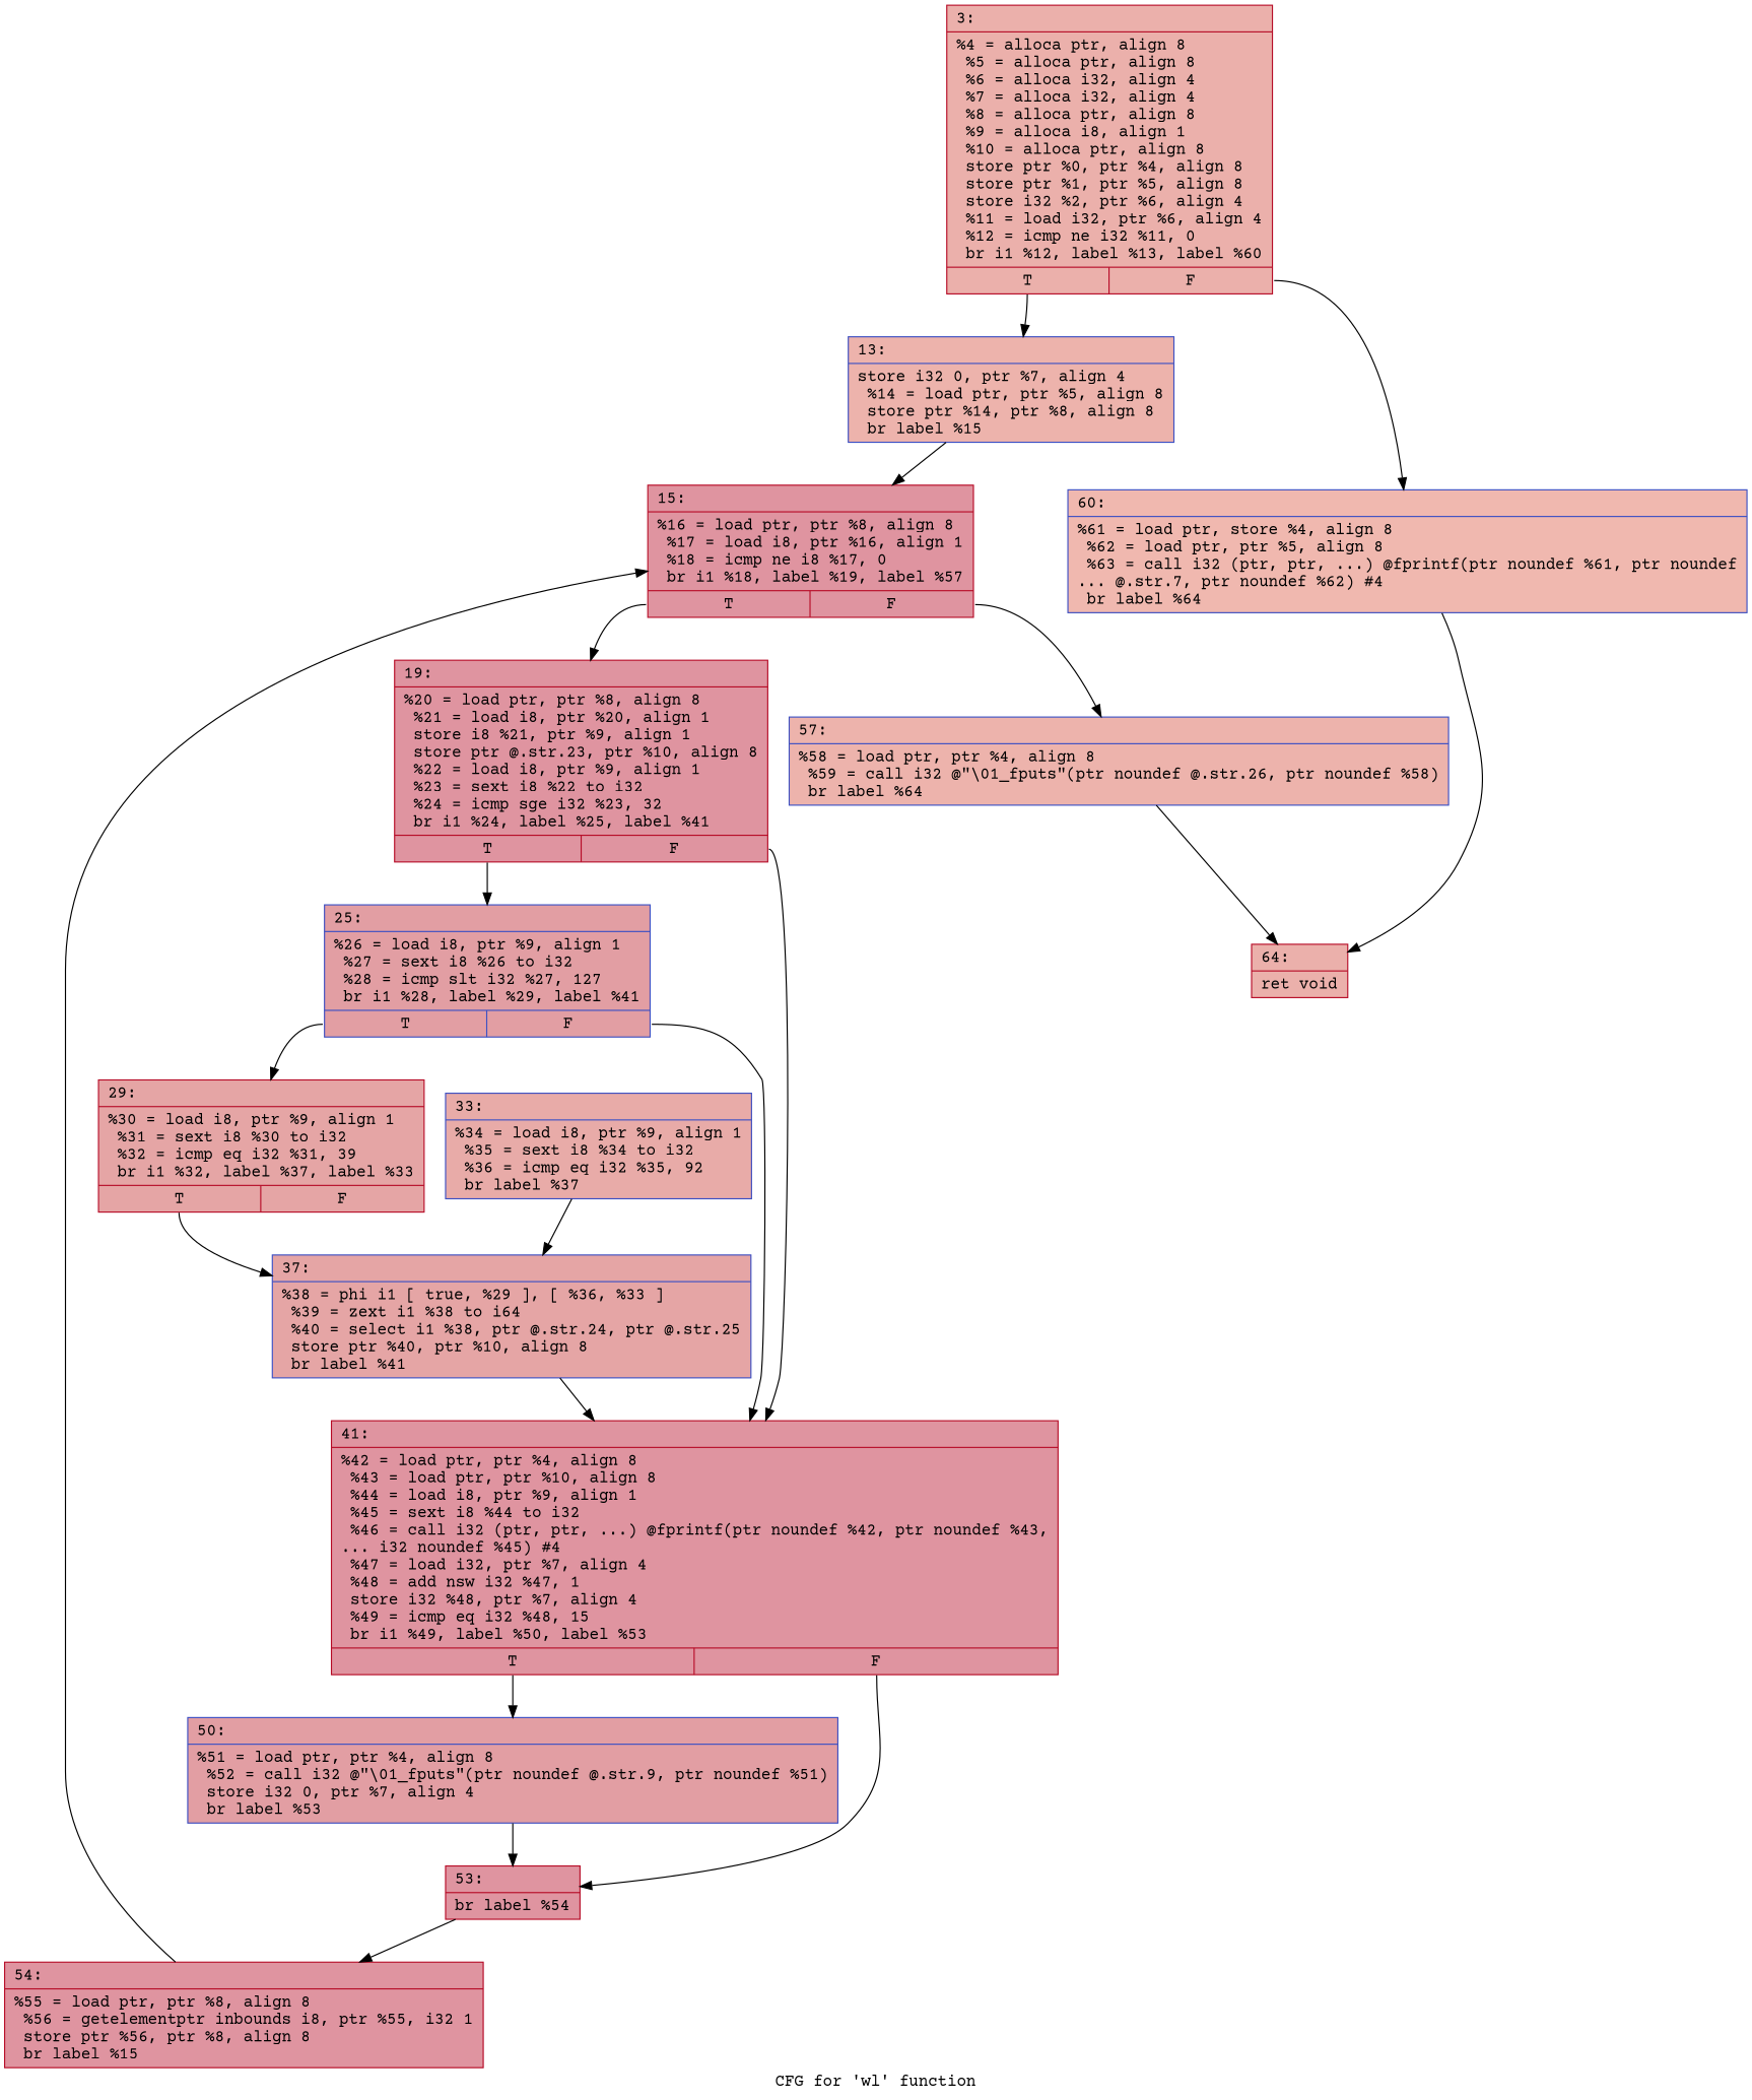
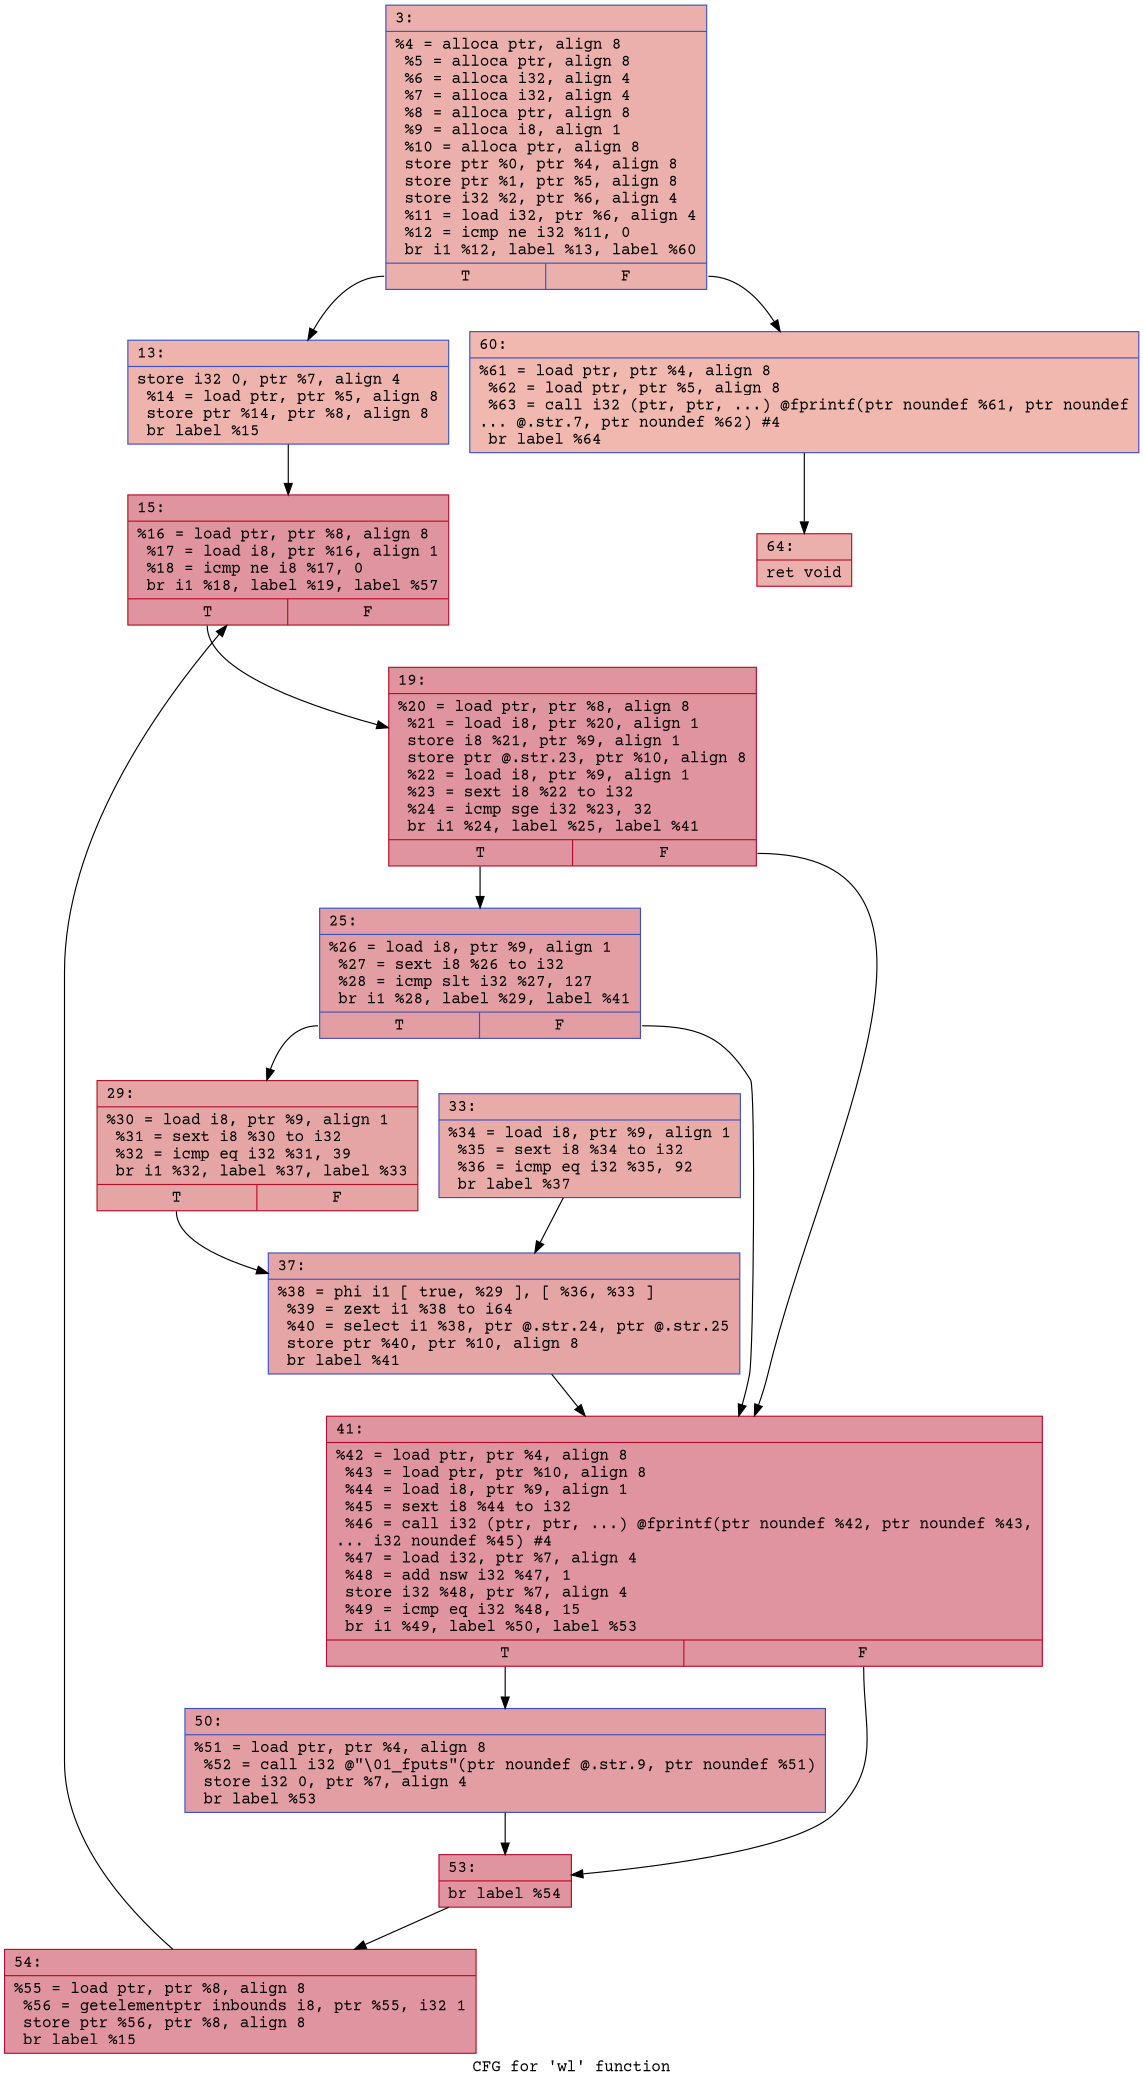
  digraph {
    fontname="Courier Prime"
    label="CFG for 'wl' function"
    node [color="#3d50c3ff" fillcolor="#b70d2870" fontname="Courier Prime" shape=record style=filled]
    edge [fontname="Courier Prime"]
-   n1 [color="#b70d28ff" fillcolor="#d24b4070" label="{3:\l|  %4 = alloca ptr, align 8\l  %5 = alloca ptr, align 8\l  %6 = alloca i32, align 4\l  %7 = alloca i32, align 4\l  %8 = alloca ptr, align 8\l  %9 = alloca i8, align 1\l  %10 = alloca ptr, align 8\l  store ptr %0, ptr %4, align 8\l  store ptr %1, ptr %5, align 8\l  store i32 %2, ptr %6, align 4\l  %11 = load i32, ptr %6, align 4\l  %12 = icmp ne i32 %11, 0\l  br i1 %12, label %13, label %60\l|{<s0>T|<s1>F}}"]
+   n1 [fillcolor="#d24b4070" label="{3:\l|  %4 = alloca ptr, align 8\l  %5 = alloca ptr, align 8\l  %6 = alloca i32, align 4\l  %7 = alloca i32, align 4\l  %8 = alloca ptr, align 8\l  %9 = alloca i8, align 1\l  %10 = alloca ptr, align 8\l  store ptr %0, ptr %4, align 8\l  store ptr %1, ptr %5, align 8\l  store i32 %2, ptr %6, align 4\l  %11 = load i32, ptr %6, align 4\l  %12 = icmp ne i32 %11, 0\l  br i1 %12, label %13, label %60\l|{<s0>T|<s1>F}}"]
    n2 [fillcolor="#d6524470" label="{13:\l|  store i32 0, ptr %7, align 4\l  %14 = load ptr, ptr %5, align 8\l  store ptr %14, ptr %8, align 8\l  br label %15\l}"]
-   n3 [fillcolor="#dc5d4a70" label="{60:\l|  %61 = load ptr, store %4, align 8\l  %62 = load ptr, ptr %5, align 8\l  %63 = call i32 (ptr, ptr, ...) @fprintf(ptr noundef %61, ptr noundef\l... @.str.7, ptr noundef %62) #4\l  br label %64\l}"]
+   n3 [fillcolor="#dc5d4a70" label="{60:\l|  %61 = load ptr, ptr %4, align 8\l  %62 = load ptr, ptr %5, align 8\l  %63 = call i32 (ptr, ptr, ...) @fprintf(ptr noundef %61, ptr noundef\l... @.str.7, ptr noundef %62) #4\l  br label %64\l}"]
    n4 [color="#b70d28ff" label="{15:\l|  %16 = load ptr, ptr %8, align 8\l  %17 = load i8, ptr %16, align 1\l  %18 = icmp ne i8 %17, 0\l  br i1 %18, label %19, label %57\l|{<s0>T|<s1>F}}"]
    n5 [color="#b70d28ff" fillcolor="#d24b4070" label="{64:\l|  ret void\l}"]
    n6 [color="#b70d28ff" label="{19:\l|  %20 = load ptr, ptr %8, align 8\l  %21 = load i8, ptr %20, align 1\l  store i8 %21, ptr %9, align 1\l  store ptr @.str.23, ptr %10, align 8\l  %22 = load i8, ptr %9, align 1\l  %23 = sext i8 %22 to i32\l  %24 = icmp sge i32 %23, 32\l  br i1 %24, label %25, label %41\l|{<s0>T|<s1>F}}"]
-   n7 [fillcolor="#d6524470" label="{57:\l|  %58 = load ptr, ptr %4, align 8\l  %59 = call i32 @\"\\01_fputs\"(ptr noundef @.str.26, ptr noundef %58)\l  br label %64\l}"]
    n8 [fillcolor="#be242e70" label="{25:\l|  %26 = load i8, ptr %9, align 1\l  %27 = sext i8 %26 to i32\l  %28 = icmp slt i32 %27, 127\l  br i1 %28, label %29, label %41\l|{<s0>T|<s1>F}}"]
    n9 [color="#b70d28ff" label="{41:\l|  %42 = load ptr, ptr %4, align 8\l  %43 = load ptr, ptr %10, align 8\l  %44 = load i8, ptr %9, align 1\l  %45 = sext i8 %44 to i32\l  %46 = call i32 (ptr, ptr, ...) @fprintf(ptr noundef %42, ptr noundef %43,\l... i32 noundef %45) #4\l  %47 = load i32, ptr %7, align 4\l  %48 = add nsw i32 %47, 1\l  store i32 %48, ptr %7, align 4\l  %49 = icmp eq i32 %48, 15\l  br i1 %49, label %50, label %53\l|{<s0>T|<s1>F}}"]
    n10 [color="#b70d28ff" fillcolor="#c5333470" label="{29:\l|  %30 = load i8, ptr %9, align 1\l  %31 = sext i8 %30 to i32\l  %32 = icmp eq i32 %31, 39\l  br i1 %32, label %37, label %33\l|{<s0>T|<s1>F}}"]
    n11 [fillcolor="#be242e70" label="{50:\l|  %51 = load ptr, ptr %4, align 8\l  %52 = call i32 @\"\\01_fputs\"(ptr noundef @.str.9, ptr noundef %51)\l  store i32 0, ptr %7, align 4\l  br label %53\l}"]
    n12 [color="#b70d28ff" label="{53:\l|  br label %54\l}"]
    n13 [fillcolor="#c5333470" label="{37:\l|  %38 = phi i1 [ true, %29 ], [ %36, %33 ]\l  %39 = zext i1 %38 to i64\l  %40 = select i1 %38, ptr @.str.24, ptr @.str.25\l  store ptr %40, ptr %10, align 8\l  br label %41\l}"]
    n14 [color="#b70d28ff" label="{54:\l|  %55 = load ptr, ptr %8, align 8\l  %56 = getelementptr inbounds i8, ptr %55, i32 1\l  store ptr %56, ptr %8, align 8\l  br label %15\l}"]
    n15 [fillcolor="#cc403a70" label="{33:\l|  %34 = load i8, ptr %9, align 1\l  %35 = sext i8 %34 to i32\l  %36 = icmp eq i32 %35, 92\l  br label %37\l}"]
    n1 -> n2 [tailport=s0]
    n1 -> n3 [tailport=s1]
    n2 -> n4
    n3 -> n5
    n4 -> n6 [tailport=s0]
-   n4 -> n7 [tailport=s1]
    n6 -> n8 [tailport=s0]
    n6 -> n9 [tailport=s1]
-   n7 -> n5
    n8 -> n9 [tailport=s1]
    n8 -> n10 [tailport=s0]
    n9 -> n11 [tailport=s0]
    n9 -> n12 [tailport=s1]
    n10 -> n13 [tailport=s0]
    n11 -> n12
    n12 -> n14
    n13 -> n9
    n14 -> n4
    n15 -> n13
  }
